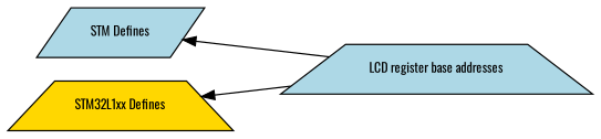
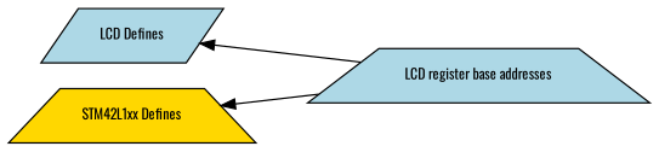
  digraph {
    fontname=Oswald
    rankdir=LR
    node [color=black fillcolor=lightblue fontname=Oswald fontsize=10 shape=trapezium style=filled]
    edge [dir=back fontname=Oswald fontsize=10 labelfontname=Helvetica labelfontsize=10 shape=plaintext style=solid]
    n1 [height=0.2 label="LCD register base addresses" width=0.4]
-   n2 [fontcolor=black height=0.2 label="STM Defines" shape=parallelogram width=0.4]
-   n3 [fillcolor=gold height=0.2 label="STM32L1xx Defines" width=0.4]
+   n2 [fontcolor=black height=0.2 label="LCD Defines" shape=parallelogram width=0.4]
+   n3 [fillcolor=gold height=0.2 label="STM42L1xx Defines" width=0.4]
    n2 -> n1
    n3 -> n1
  }
